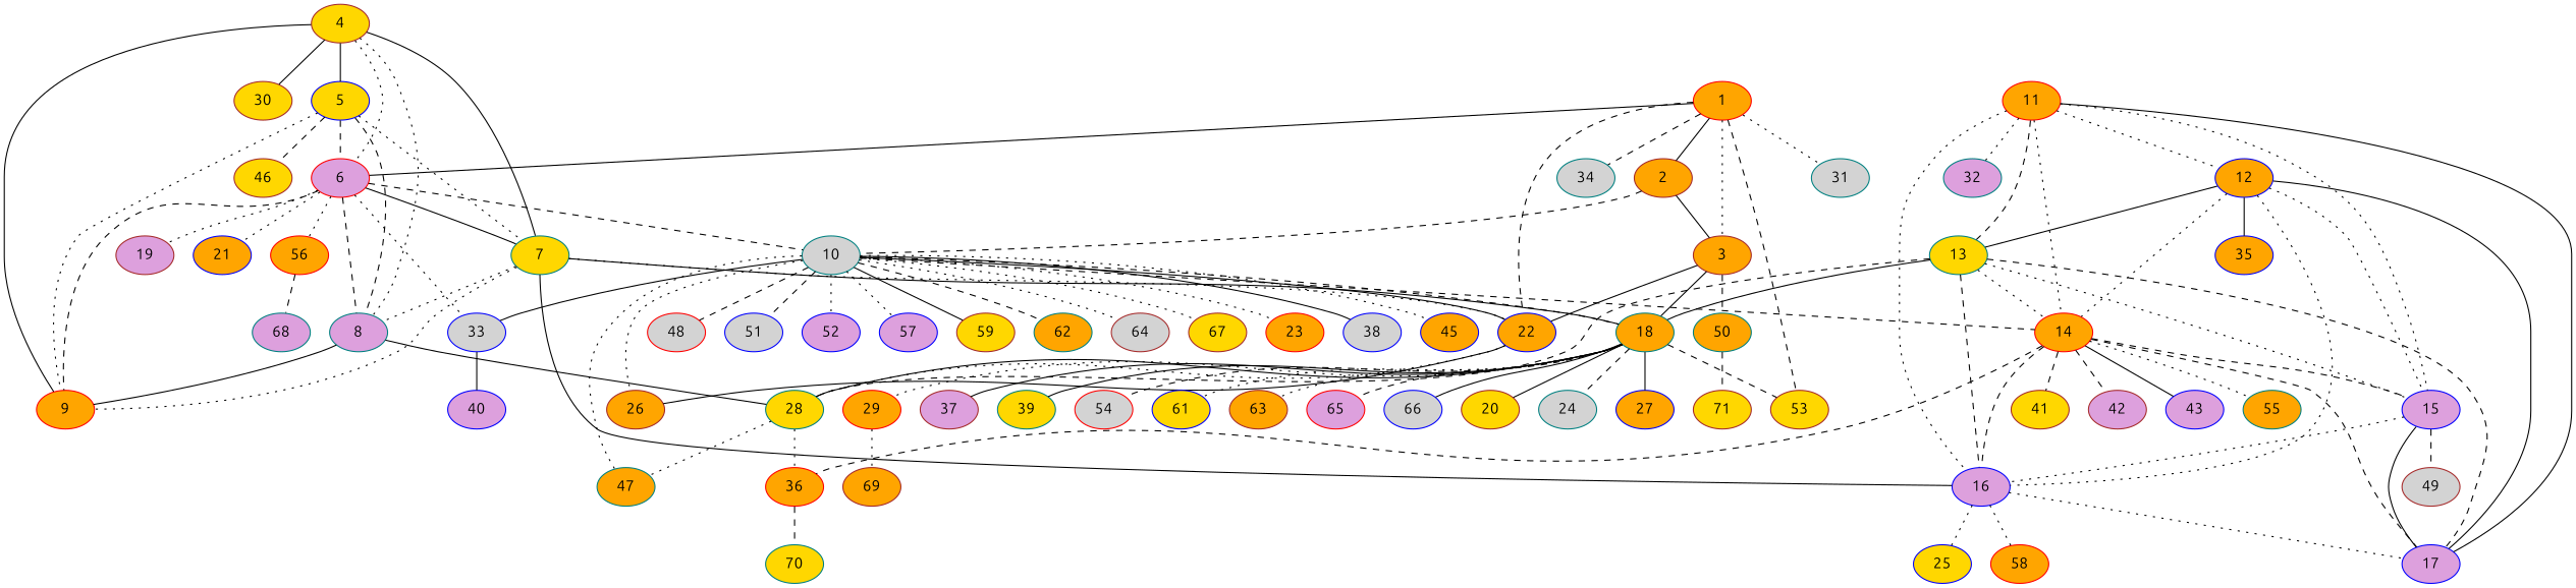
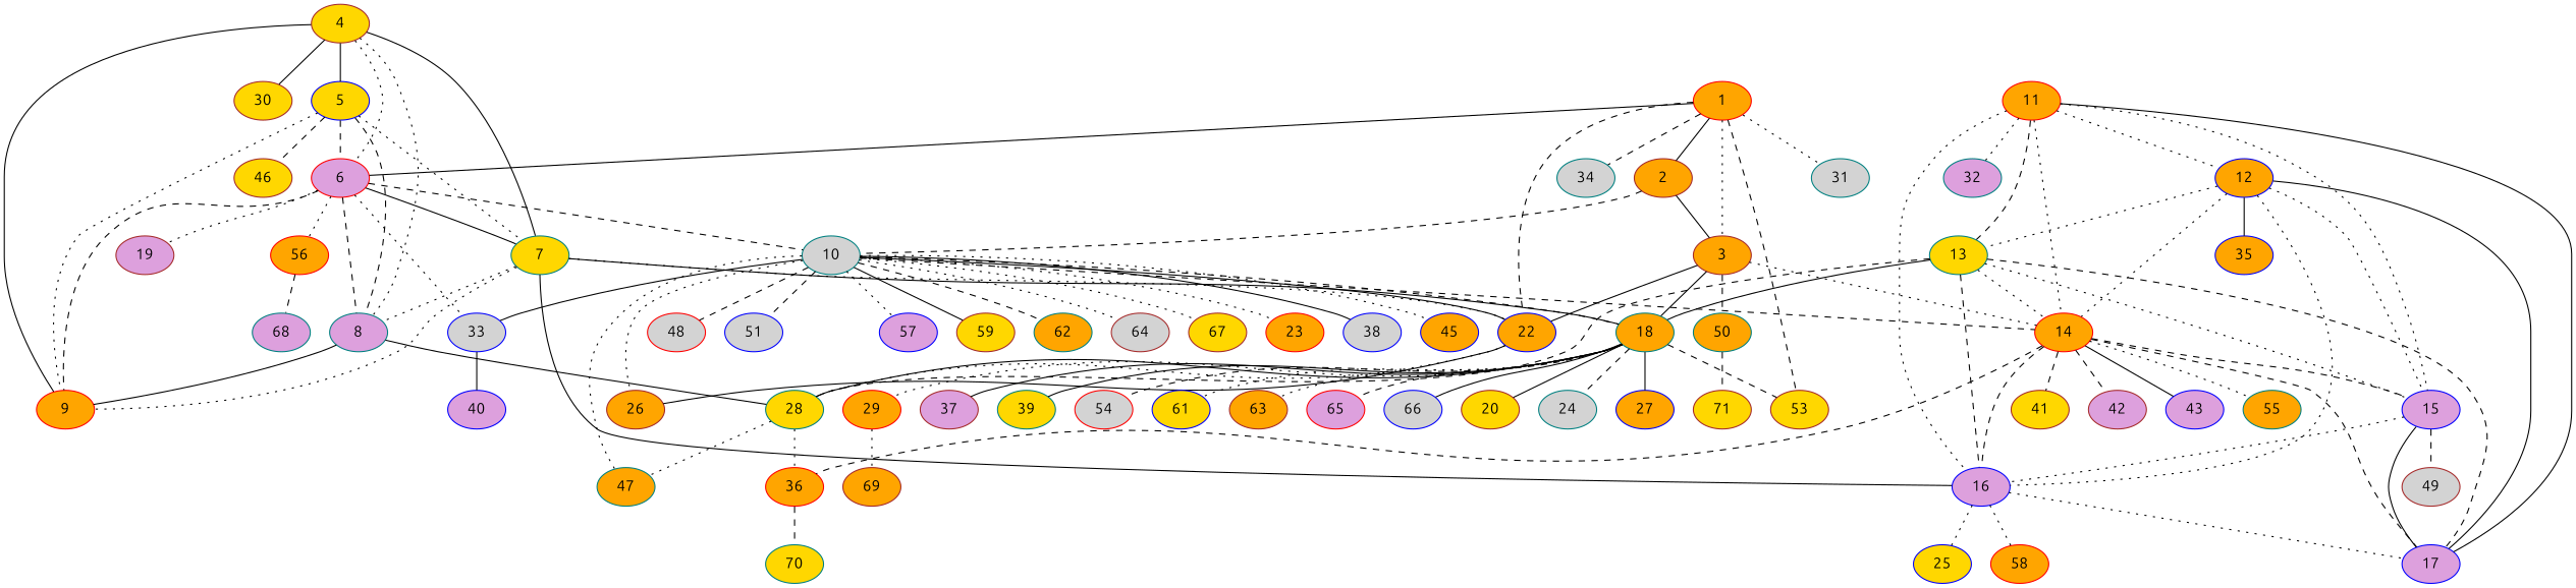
  graph {
    fontname=Ubuntu
    node [color=blue fillcolor=orange fontname=Ubuntu style=filled]
    edge [fontname=Ubuntu style=dotted weight=1.0]
    1 [color=red]
    2 [color=brown]
    3 [color=brown]
    6 [color=red fillcolor=plum]
    22
    31 [color=teal fillcolor=lightgrey]
    34 [color=teal fillcolor=lightgrey]
    53 [color=brown fillcolor=gold]
    10 [color=teal fillcolor=lightgrey]
    14 [color=red]
    18 [color=teal]
    50 [color=teal]
    7 [color=teal fillcolor=gold]
    8 [color=teal fillcolor=plum]
    9 [color=red]
    19 [color=brown fillcolor=plum]
-   21
    33 [fillcolor=lightgrey]
    56 [color=red]
    28 [color=teal fillcolor=gold]
    26 [color=brown]
    23 [color=red]
    38 [fillcolor=lightgrey]
    45
    47 [color=teal]
    48 [color=red fillcolor=lightgrey]
    51 [fillcolor=lightgrey]
-   52 [fillcolor=plum]
    57 [fillcolor=plum]
    59 [color=brown fillcolor=gold]
    62 [color=teal]
    64 [color=brown fillcolor=lightgrey]
    67 [color=brown fillcolor=gold]
    16 [fillcolor=plum]
    15 [fillcolor=plum]
    17 [fillcolor=plum]
    36 [color=red]
    41 [color=brown fillcolor=gold]
    42 [color=brown fillcolor=plum]
    43 [fillcolor=plum]
    55 [color=teal]
    20 [color=brown fillcolor=gold]
    24 [color=teal fillcolor=lightgrey]
    27
    29 [color=red]
    37 [color=brown fillcolor=plum]
    39 [color=teal fillcolor=gold]
    54 [color=red fillcolor=lightgrey]
    61 [fillcolor=gold]
    63 [color=brown]
    65 [color=red fillcolor=plum]
    66 [fillcolor=lightgrey]
    71 [color=brown fillcolor=gold]
    4 [color=brown fillcolor=gold]
    5 [fillcolor=gold]
    30 [color=brown fillcolor=gold]
    46 [color=brown fillcolor=gold]
    40 [fillcolor=plum]
    68 [color=teal fillcolor=plum]
    25 [fillcolor=gold]
    58 [color=red]
    11 [color=red]
    12
    13 [color=teal fillcolor=gold]
    32 [color=teal fillcolor=plum]
    35
    49 [color=brown fillcolor=lightgrey]
    70 [color=teal fillcolor=gold]
    69 [color=brown]
    1 -- 2 [style=solid weight=5.0]
    1 -- 3 [weight=5.0]
    1 -- 6 [style=solid]
    1 -- 22 [style=dashed]
    1 -- 31
    1 -- 34 [style=dashed weight=2.0]
    1 -- 53 [style=dashed weight=5.0]
    2 -- 3 [style=solid]
    2 -- 10 [style=dashed]
    3 -- 22 [style=solid]
+   3 -- 14
    3 -- 18 [style=solid]
    3 -- 50 [style=dashed]
    6 -- 10 [style=dashed]
    6 -- 7 [style=solid]
    6 -- 8 [style=dashed]
    6 -- 9 [style=dashed]
    6 -- 19
-   6 -- 21
    6 -- 33
    6 -- 56
    22 -- 28
    22 -- 26 [style=solid]
    10 -- 22 [style=solid]
    10 -- 14 [style=dashed weight=2.0]
    10 -- 18 [style=dashed]
    10 -- 33 [style=solid]
    10 -- 26 [weight=5.0]
    10 -- 23
    10 -- 38 [style=solid]
    10 -- 45
    10 -- 47
    10 -- 48 [style=dashed weight=2.0]
    10 -- 51 [style=dashed weight=3.0]
-   10 -- 52
    10 -- 57
    10 -- 59 [style=solid]
    10 -- 62 [style=dashed]
    10 -- 64
    10 -- 67
    14 -- 16 [style=dashed]
    14 -- 15 [style=dashed]
    14 -- 17 [style=dashed]
    14 -- 36 [style=dashed]
    14 -- 41 [style=dashed]
    14 -- 42 [style=dashed]
    14 -- 43 [style=solid]
    14 -- 55
    18 -- 53 [style=dashed]
    18 -- 28 [style=solid]
    18 -- 20 [style=solid]
    18 -- 24 [style=dashed]
    18 -- 27 [style=solid weight=4.0]
    18 -- 29
    18 -- 37 [style=solid]
    18 -- 39 [style=solid]
    18 -- 54 [style=dashed]
    18 -- 61
    18 -- 63 [weight=2.0]
    18 -- 65 [style=dashed]
    18 -- 66 [style=solid]
    50 -- 71 [style=dashed]
    7 -- 22
    7 -- 18 [style=solid]
    7 -- 8
    7 -- 9
    7 -- 16 [style=solid]
    8 -- 9 [style=solid]
    8 -- 28 [style=solid]
    33 -- 40 [style=solid]
    56 -- 68 [style=dashed]
    28 -- 47
    28 -- 36
    16 -- 17
    16 -- 25
    16 -- 58
    15 -- 16
    15 -- 17 [style=solid]
    15 -- 49 [style=dashed]
    36 -- 70 [style=dashed]
    29 -- 69
    4 -- 6
    4 -- 7 [style=solid]
    4 -- 8
    4 -- 9 [style=solid]
    4 -- 5 [style=solid weight=2.0]
    4 -- 30 [style=solid]
    5 -- 6 [style=dashed weight=2.0]
    5 -- 7 [weight=2.0]
    5 -- 8 [style=dashed weight=2.0]
    5 -- 9 [weight=2.0]
    5 -- 46 [style=dashed weight=3.0]
    11 -- 14
    11 -- 16
    11 -- 15
    11 -- 17 [style=solid]
    11 -- 12
    11 -- 13 [style=dashed]
    11 -- 32 [weight=3.0]
    12 -- 14
    12 -- 16
    12 -- 15
    12 -- 17 [style=solid]
-   12 -- 13 [style=solid]
+   12 -- 13
    12 -- 35 [style=solid weight=3.0]
    13 -- 14
    13 -- 18 [style=solid]
    13 -- 28 [style=dashed weight=8.0]
    13 -- 16 [style=dashed]
    13 -- 15
    13 -- 17 [style=dashed]
  }
